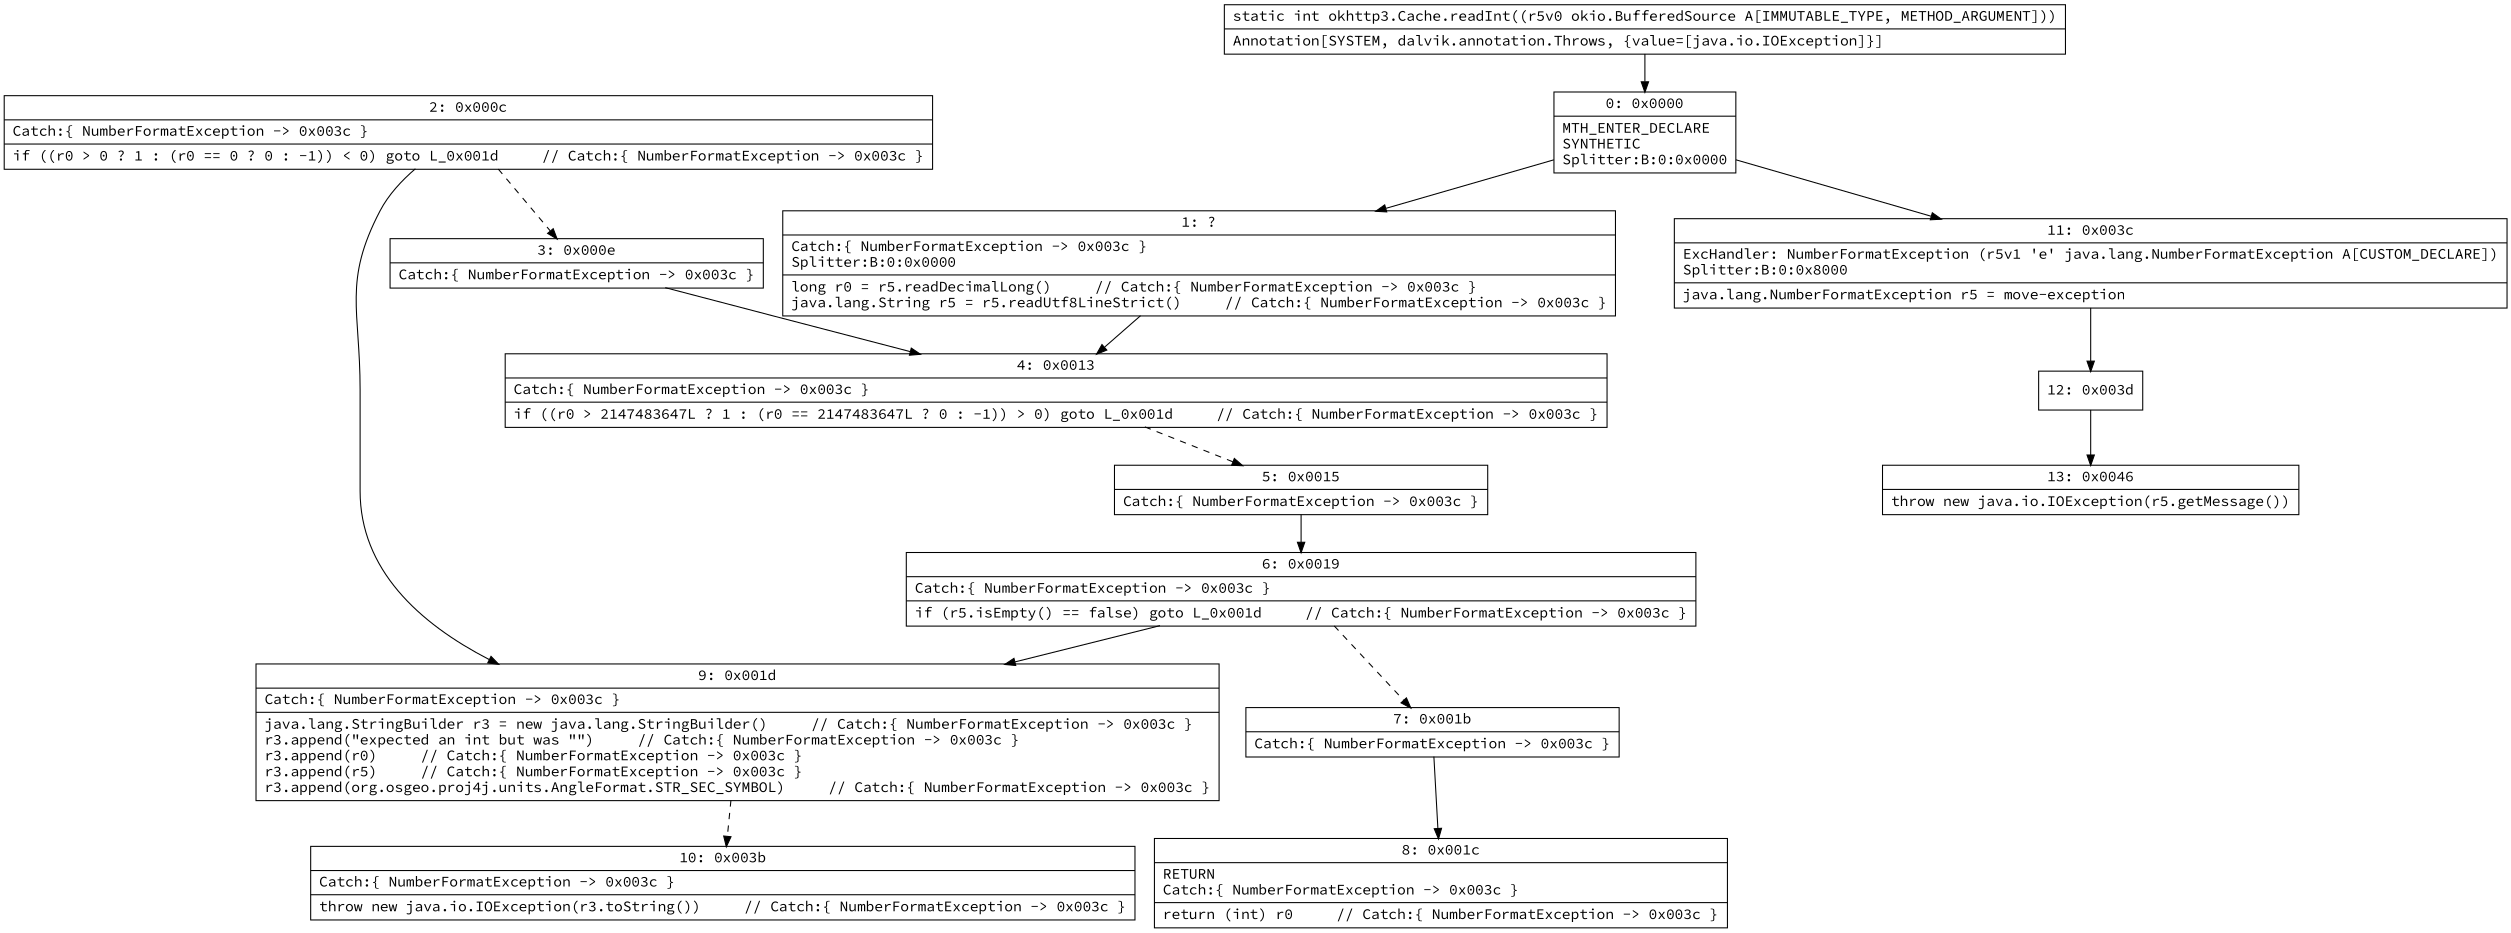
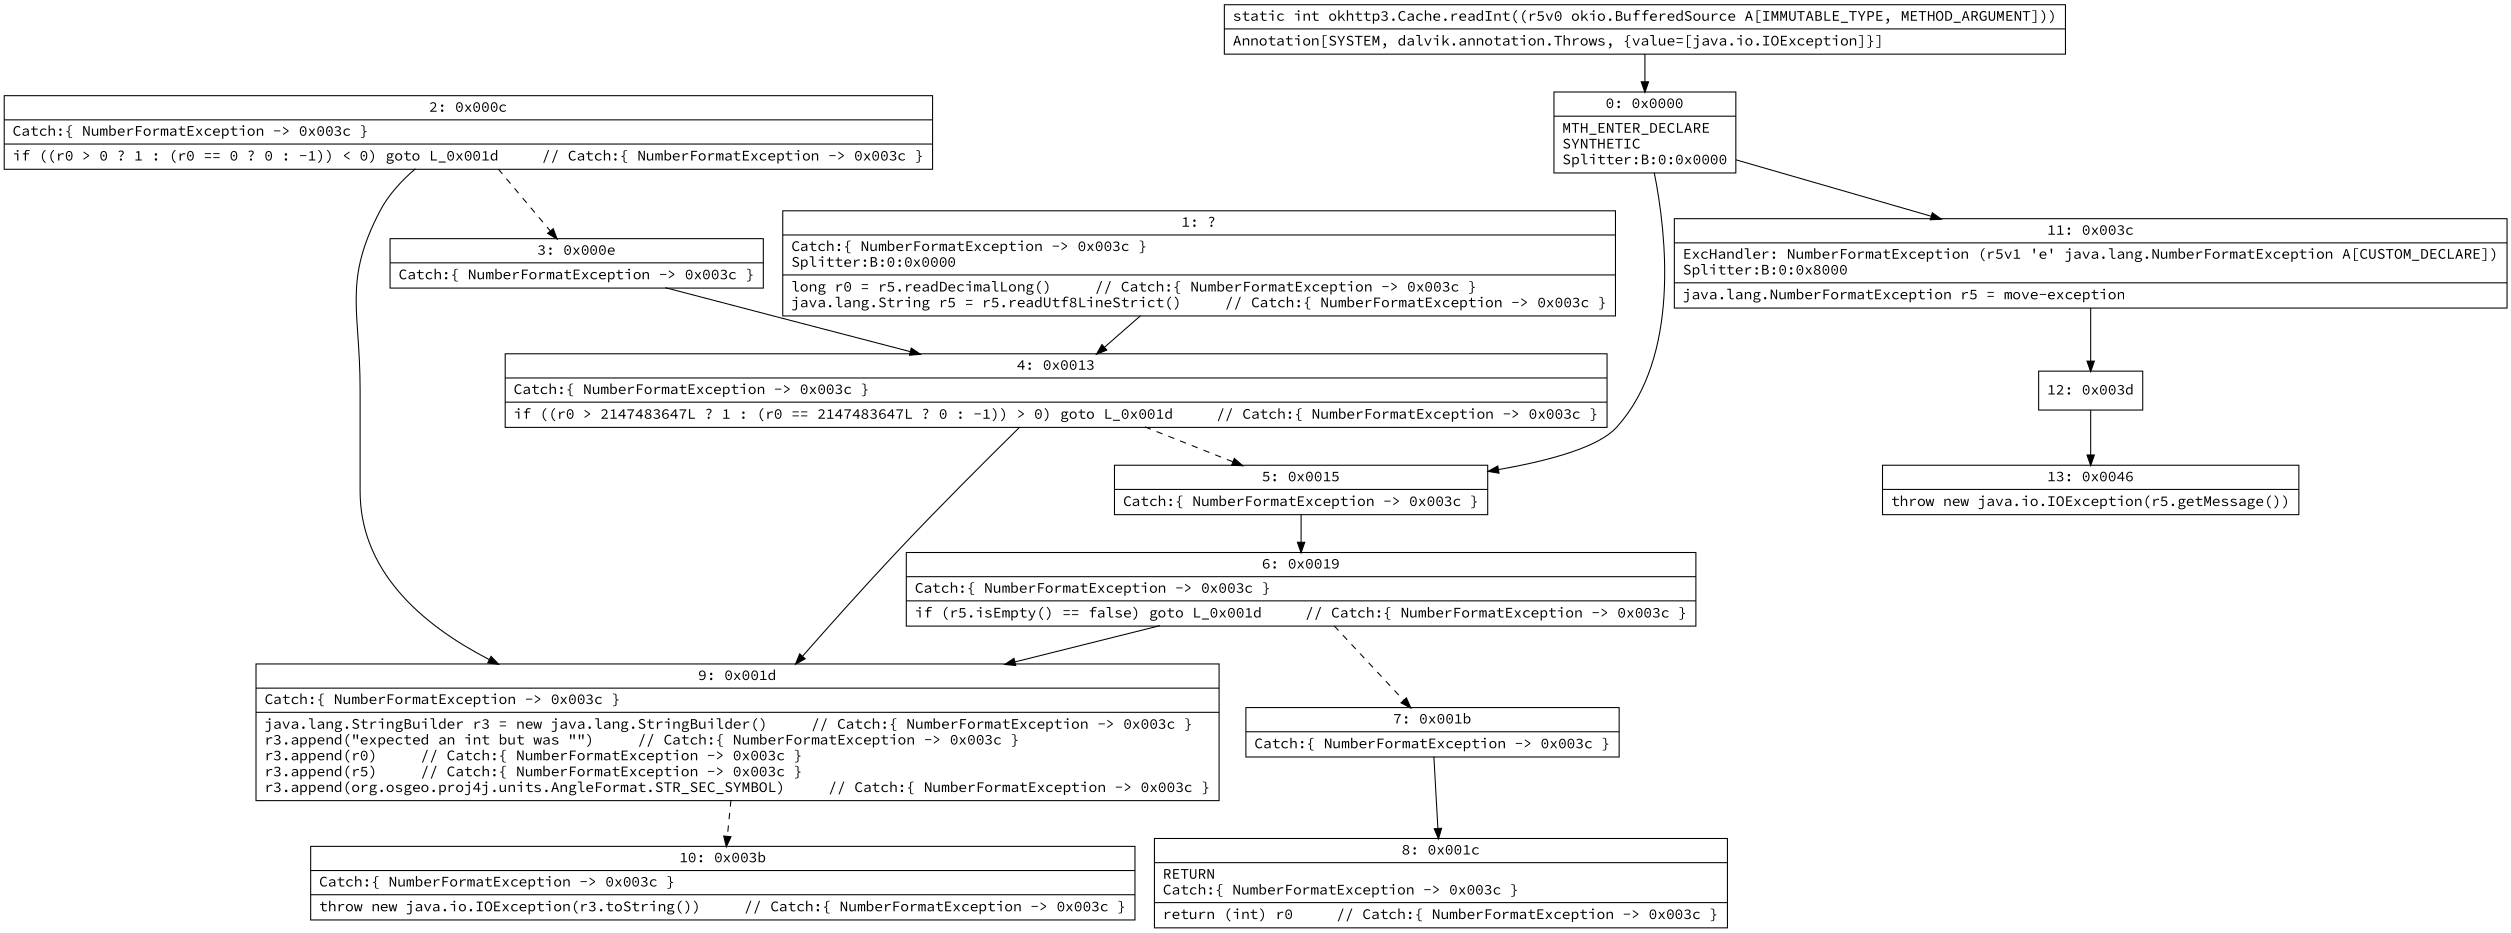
  digraph {
    fontname="Source Code Pro"
    node [fontname="Source Code Pro" shape=record]
    edge [fontname="Source Code Pro"]
    n1 [label="{0\:\ 0x0000|MTH_ENTER_DECLARE\lSYNTHETIC\lSplitter:B:0:0x0000\l}"]
    n2 [label="{1\:\ ?|Catch:\{ NumberFormatException \-\> 0x003c \}\lSplitter:B:0:0x0000\l|long r0 = r5.readDecimalLong()     \/\/ Catch:\{ NumberFormatException \-\> 0x003c \}\ljava.lang.String r5 = r5.readUtf8LineStrict()     \/\/ Catch:\{ NumberFormatException \-\> 0x003c \}\l}"]
    n3 [label="{11\:\ 0x003c|ExcHandler: NumberFormatException (r5v1 'e' java.lang.NumberFormatException A[CUSTOM_DECLARE])\lSplitter:B:0:0x8000\l|java.lang.NumberFormatException r5 = move\-exception\l}"]
    n4 [label="{4\:\ 0x0013|Catch:\{ NumberFormatException \-\> 0x003c \}\l|if ((r0 \> 2147483647L ? 1 : (r0 == 2147483647L ? 0 : \-1)) \> 0) goto L_0x001d     \/\/ Catch:\{ NumberFormatException \-\> 0x003c \}\l}"]
    n5 [label="{12\:\ 0x003d}"]
    n6 [label="{2\:\ 0x000c|Catch:\{ NumberFormatException \-\> 0x003c \}\l|if ((r0 \> 0 ? 1 : (r0 == 0 ? 0 : \-1)) \< 0) goto L_0x001d     \/\/ Catch:\{ NumberFormatException \-\> 0x003c \}\l}"]
    n7 [label="{3\:\ 0x000e|Catch:\{ NumberFormatException \-\> 0x003c \}\l}"]
    n8 [label="{9\:\ 0x001d|Catch:\{ NumberFormatException \-\> 0x003c \}\l|java.lang.StringBuilder r3 = new java.lang.StringBuilder()     \/\/ Catch:\{ NumberFormatException \-\> 0x003c \}\lr3.append(\"expected an int but was \"\")     \/\/ Catch:\{ NumberFormatException \-\> 0x003c \}\lr3.append(r0)     \/\/ Catch:\{ NumberFormatException \-\> 0x003c \}\lr3.append(r5)     \/\/ Catch:\{ NumberFormatException \-\> 0x003c \}\lr3.append(org.osgeo.proj4j.units.AngleFormat.STR_SEC_SYMBOL)     \/\/ Catch:\{ NumberFormatException \-\> 0x003c \}\l}"]
    n9 [label="{10\:\ 0x003b|Catch:\{ NumberFormatException \-\> 0x003c \}\l|throw new java.io.IOException(r3.toString())     \/\/ Catch:\{ NumberFormatException \-\> 0x003c \}\l}"]
    n10 [label="{5\:\ 0x0015|Catch:\{ NumberFormatException \-\> 0x003c \}\l}"]
    n11 [label="{6\:\ 0x0019|Catch:\{ NumberFormatException \-\> 0x003c \}\l|if (r5.isEmpty() == false) goto L_0x001d     \/\/ Catch:\{ NumberFormatException \-\> 0x003c \}\l}"]
    n12 [label="{7\:\ 0x001b|Catch:\{ NumberFormatException \-\> 0x003c \}\l}"]
    n13 [label="{8\:\ 0x001c|RETURN\lCatch:\{ NumberFormatException \-\> 0x003c \}\l|return (int) r0     \/\/ Catch:\{ NumberFormatException \-\> 0x003c \}\l}"]
    n14 [label="{13\:\ 0x0046|throw new java.io.IOException(r5.getMessage())\l}"]
    n15 [label="{static int okhttp3.Cache.readInt((r5v0 okio.BufferedSource A[IMMUTABLE_TYPE, METHOD_ARGUMENT]))  | Annotation[SYSTEM, dalvik.annotation.Throws, \{value=[java.io.IOException]\}]\l}"]
-   n1 -> n2
+   n1 -> n10
    n1 -> n3
    n2 -> n4
    n3 -> n5
+   n4 -> n8
    n4 -> n10 [style=dashed]
    n5 -> n14
    n6 -> n7 [style=dashed]
    n6 -> n8
    n7 -> n4
    n8 -> n9 [style=dashed]
    n10 -> n11
    n11 -> n8
    n11 -> n12 [style=dashed]
    n12 -> n13
    n15 -> n1
  }
